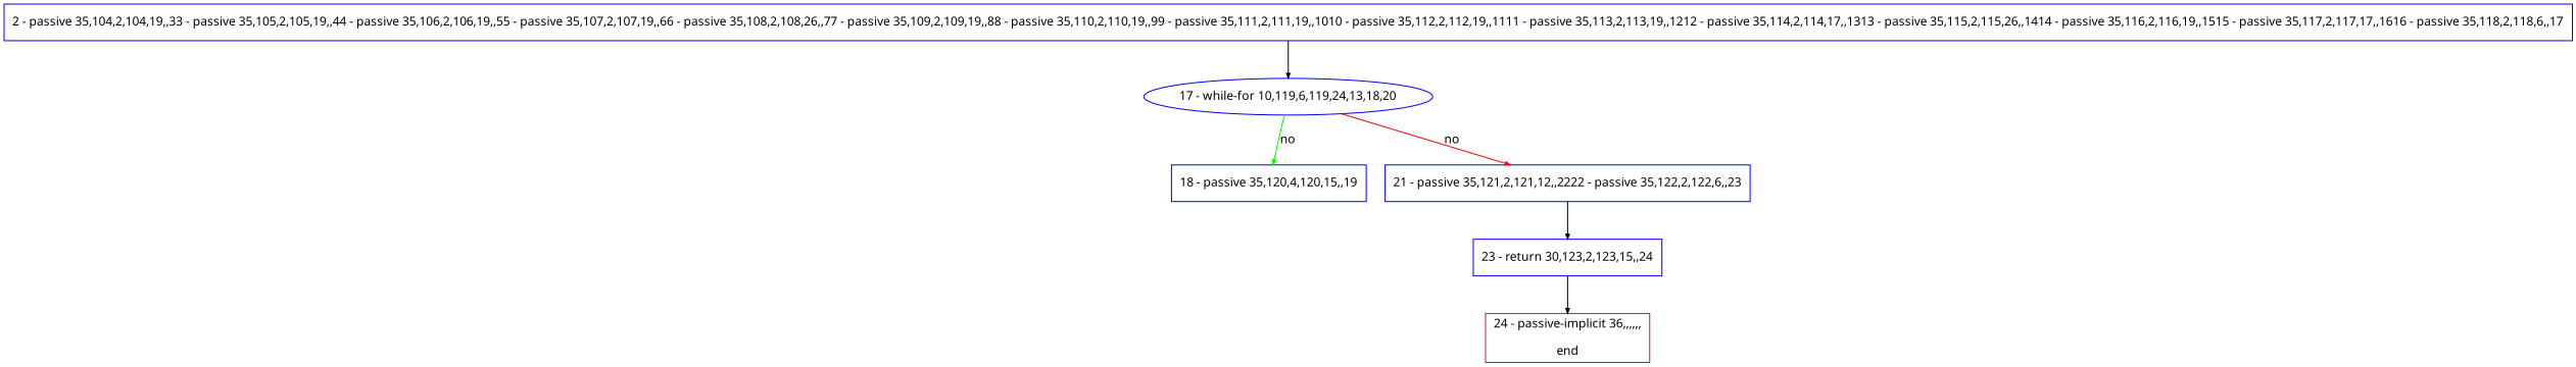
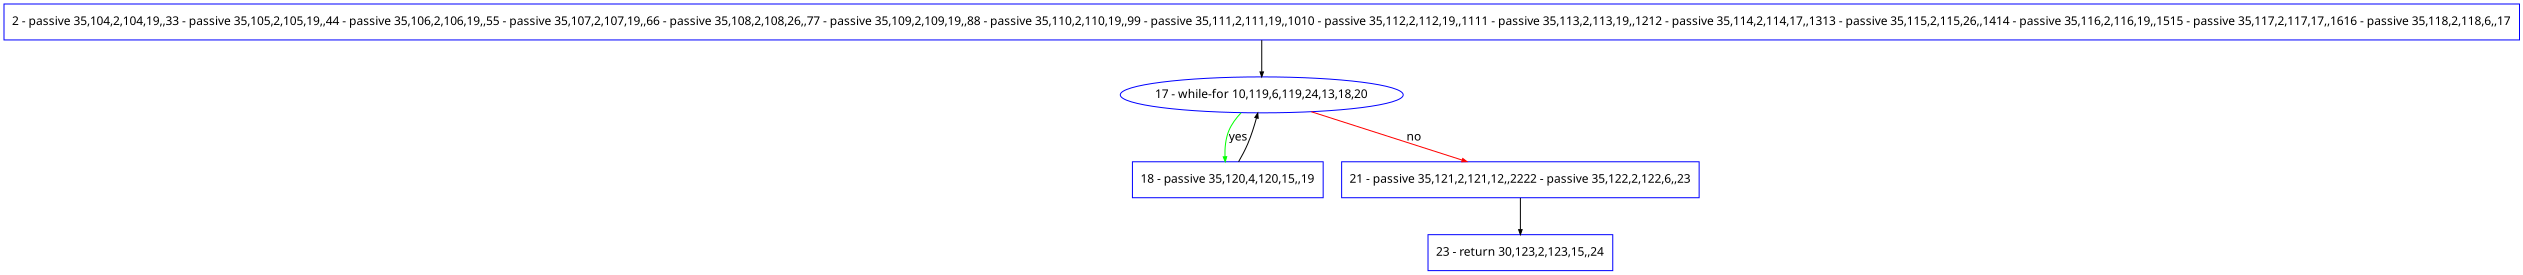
  digraph {
    bgcolor=white
    compound=true
    fillcolor="#FFFFCC"
    fontname="Noto Sans"
    fontsize=12
    pack=true
    packmode=clust
    style="rounded,filled"
    node [color="#0000ff" compound=true fillcolor="#ffffff" fixedsize=false fontname="Noto Sans" fontsize=12 node_initialized=no shape=box style=filled]
    edge [arrowhead=normal arrowsize=0.5 arrowtail=none color="#000000" compound=true dir=forward fontcolor=black fontname="Noto Sans" fontsize=12]
    n1 [label="2 - passive 35,104,2,104,19,,33 - passive 35,105,2,105,19,,44 - passive 35,106,2,106,19,,55 - passive 35,107,2,107,19,,66 - passive 35,108,2,108,26,,77 - passive 35,109,2,109,19,,88 - passive 35,110,2,110,19,,99 - passive 35,111,2,111,19,,1010 - passive 35,112,2,112,19,,1111 - passive 35,113,2,113,19,,1212 - passive 35,114,2,114,17,,1313 - passive 35,115,2,115,26,,1414 - passive 35,116,2,116,19,,1515 - passive 35,117,2,117,17,,1616 - passive 35,118,2,118,6,,17"]
    n2 [label="17 - while-for 10,119,6,119,24,13,18,20" shape=oval]
    n3 [label="18 - passive 35,120,4,120,15,,19"]
    n4 [label="21 - passive 35,121,2,121,12,,2222 - passive 35,122,2,122,6,,23"]
    n5 [label="23 - return 30,123,2,123,15,,24"]
-   n6 [color="#a52a2a" label="24 - passive-implicit 36,,,,,,\n\nend"]
    n1 -> n2
-   n2 -> n3 [color="#00ff00" label=no]
+   n2 -> n3 [color="#00ff00" label=yes]
    n2 -> n4 [color="#ff0000" label=no]
+   n3 -> n2
    n4 -> n5
-   n5 -> n6
  }
